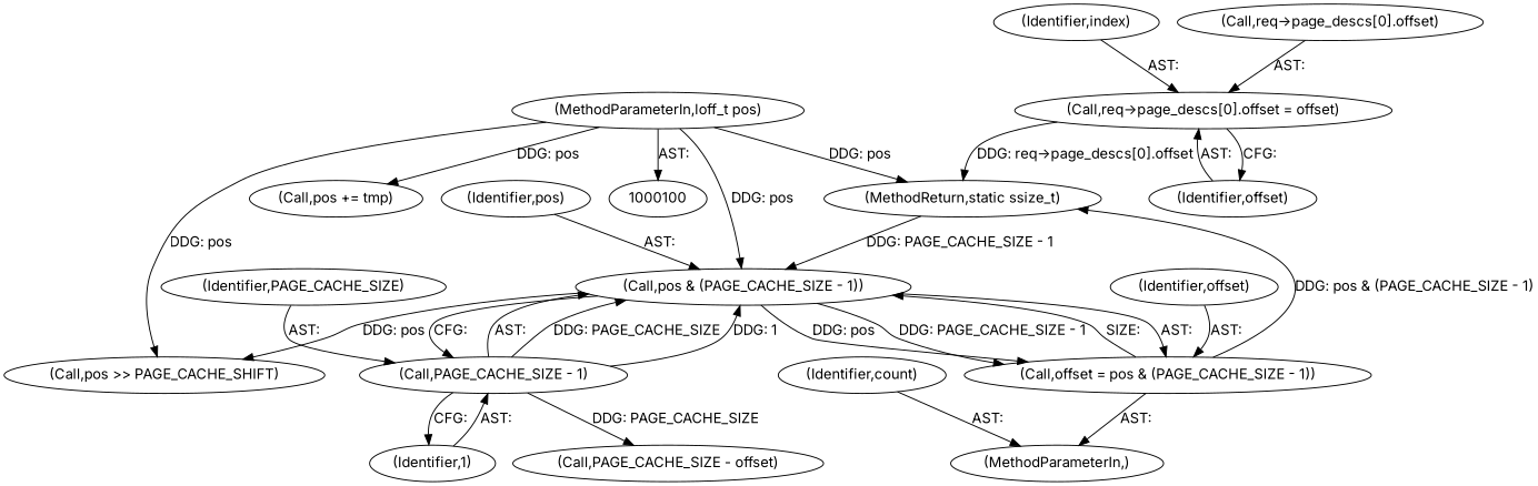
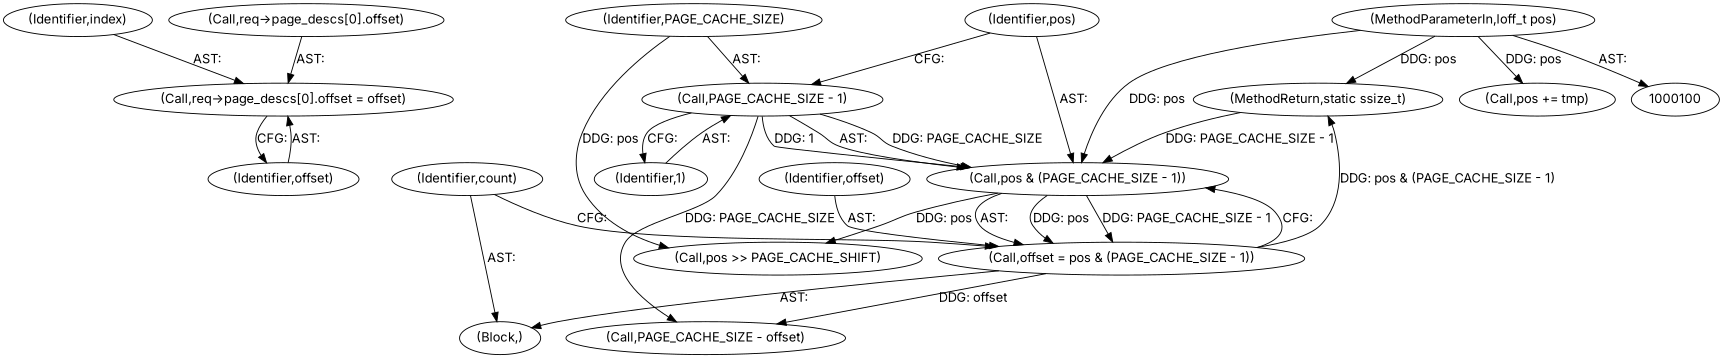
  digraph {
    fontname=Inter
    node [fontname=Inter]
    edge [fontname=Inter]
    n1 [label="(Call,req->page_descs[0].offset = offset)"]
    n2 [label="(MethodReturn,static ssize_t)"]
    n3 [label="(Identifier,offset)"]
    n4 [label="(Call,pos & (PAGE_CACHE_SIZE - 1))"]
-   n5 [label="(MethodParameterIn,)"]
+   n5 [label="(Block,)"]
    n6 [label="(Call,offset = pos & (PAGE_CACHE_SIZE - 1))"]
    n7 [label="(Call,PAGE_CACHE_SIZE - offset)"]
    n8 [label="(Call,PAGE_CACHE_SIZE - 1)"]
    n9 [label="(Call,pos >> PAGE_CACHE_SHIFT)"]
    n10 [label="(Identifier,1)"]
    n11 [label="(MethodParameterIn,loff_t pos)"]
    n12 [label="(Call,pos += tmp)"]
    1000100
    n14 [label="(Identifier,pos)"]
    n15 [label="(Identifier,PAGE_CACHE_SIZE)"]
    n16 [label="(Identifier,count)"]
    n17 [label="(Identifier,index)"]
    n18 [label="(Call,req->page_descs[0].offset)"]
    n19 [label="(Identifier,offset)"]
-   n1 -> n2 [label="DDG: req->page_descs[0].offset"]
    n1 -> n3 [label="CFG: "]
    n2 -> n4 [label="DDG: PAGE_CACHE_SIZE - 1"]
    n3 -> n1 [label="AST: "]
    n4 -> n6 [label="AST: "]
    n4 -> n6 [label="DDG: pos"]
    n4 -> n6 [label="DDG: PAGE_CACHE_SIZE - 1"]
-   n4 -> n8 [label="CFG: "]
+   n14 -> n8 [label="CFG: "]
    n4 -> n9 [label="DDG: pos"]
    n6 -> n2 [label="DDG: pos & (PAGE_CACHE_SIZE - 1)"]
-   n6 -> n4 [label="SIZE: "]
+   n6 -> n4 [label="CFG: "]
    n6 -> n5 [label="AST: "]
+   n6 -> n7 [label="DDG: offset"]
    n8 -> n4 [label="AST: "]
    n8 -> n4 [label="DDG: PAGE_CACHE_SIZE"]
    n8 -> n4 [label="DDG: 1"]
    n8 -> n7 [label="DDG: PAGE_CACHE_SIZE"]
    n8 -> n10 [label="CFG: "]
    n10 -> n8 [label="AST: "]
    n11 -> n2 [label="DDG: pos"]
    n11 -> n4 [label="DDG: pos"]
-   n11 -> n9 [label="DDG: pos"]
+   n15 -> n9 [label="DDG: pos"]
    n11 -> n12 [label="DDG: pos"]
    n11 -> 1000100 [label="AST: "]
    n14 -> n4 [label="AST: "]
    n15 -> n8 [label="AST: "]
    n16 -> n5 [label="AST: "]
+   n16 -> n6 [label="CFG: "]
    n17 -> n1 [label="AST: "]
    n18 -> n1 [label="AST: "]
    n19 -> n6 [label="AST: "]
  }
